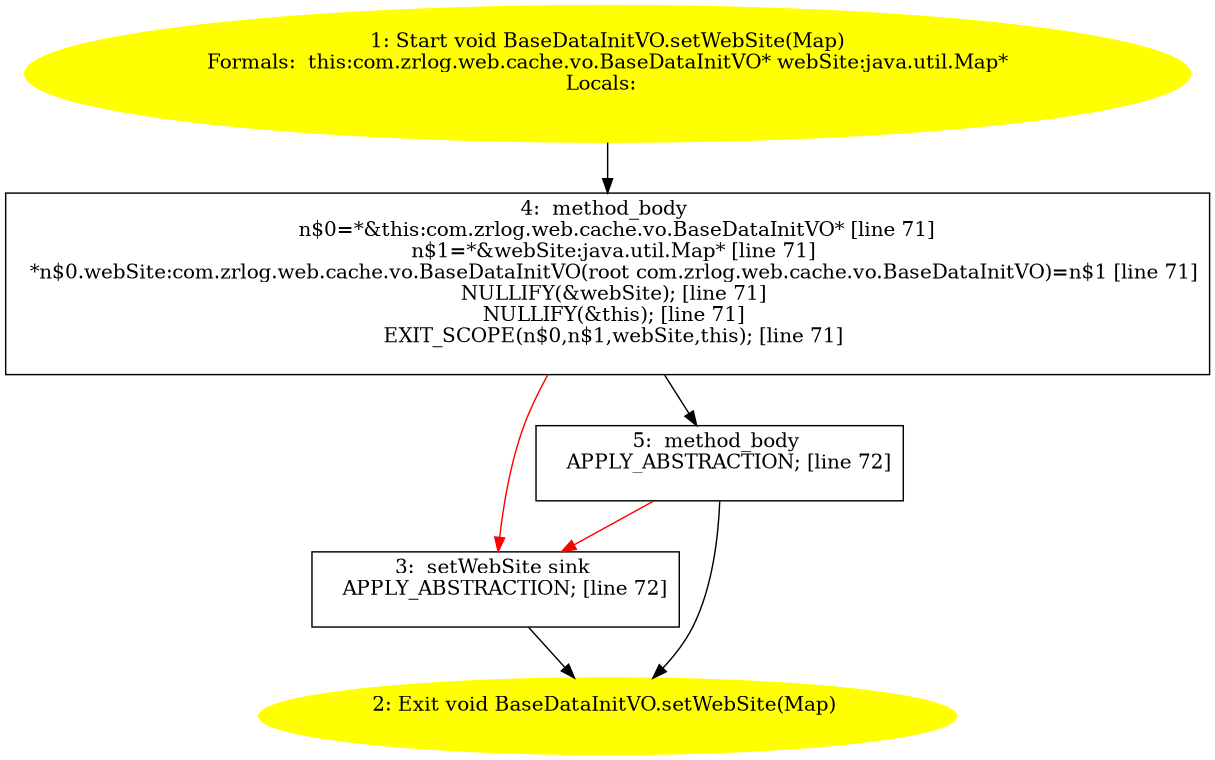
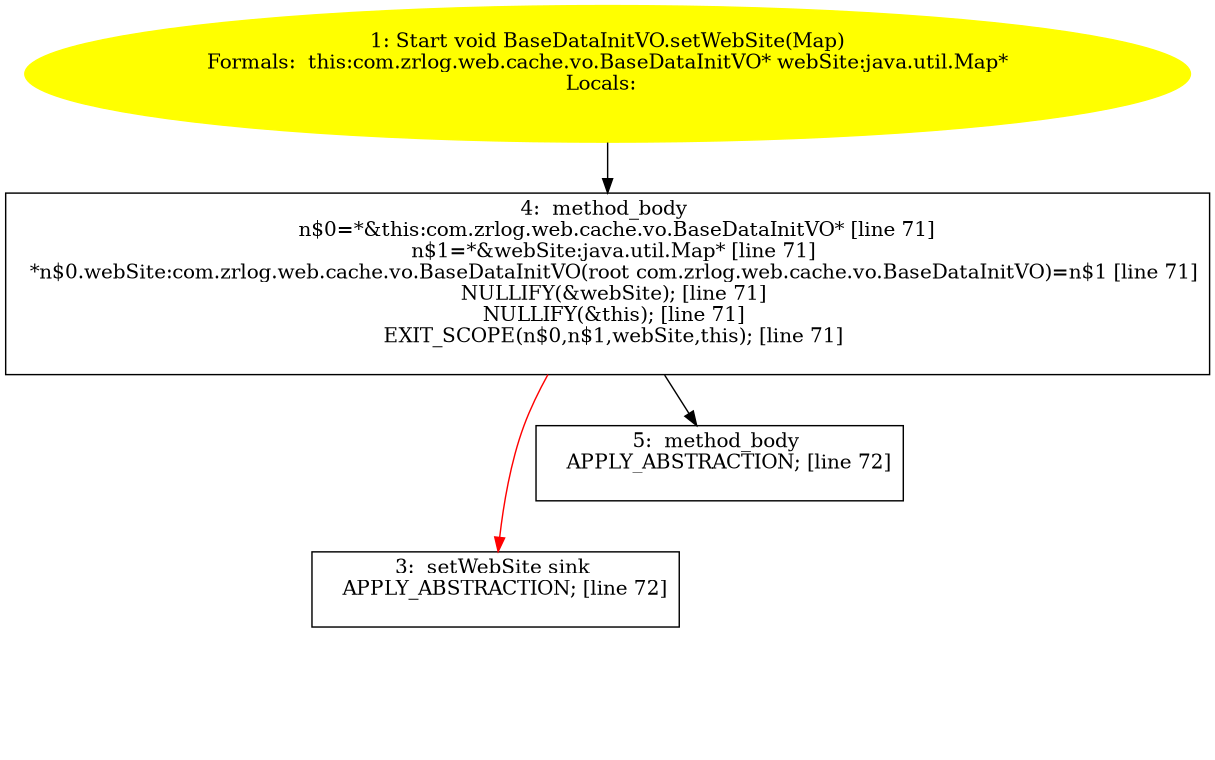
  digraph {
    node [shape=box]
    n1 [color=yellow label="1: Start void BaseDataInitVO.setWebSite(Map)\nFormals:  this:com.zrlog.web.cache.vo.BaseDataInitVO* webSite:java.util.Map*\nLocals:  \n  " style=filled shape=""]
    n2 [label="4:  method_body \n   n$0=*&this:com.zrlog.web.cache.vo.BaseDataInitVO* [line 71]\n  n$1=*&webSite:java.util.Map* [line 71]\n  *n$0.webSite:com.zrlog.web.cache.vo.BaseDataInitVO(root com.zrlog.web.cache.vo.BaseDataInitVO)=n$1 [line 71]\n  NULLIFY(&webSite); [line 71]\n  NULLIFY(&this); [line 71]\n  EXIT_SCOPE(n$0,n$1,webSite,this); [line 71]\n "]
    n3 [label="3:  setWebSite sink \n   APPLY_ABSTRACTION; [line 72]\n "]
    n4 [label="5:  method_body \n   APPLY_ABSTRACTION; [line 72]\n "]
-   n5 [color=yellow label="2: Exit void BaseDataInitVO.setWebSite(Map) \n  " style=filled shape=""]
    n1 -> n2
    n2 -> n3 [color=red]
    n2 -> n4
-   n3 -> n5
-   n4 -> n3 [color=red]
-   n4 -> n5
  }
